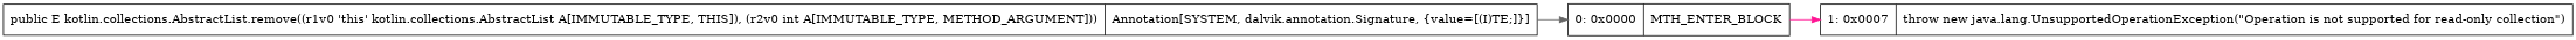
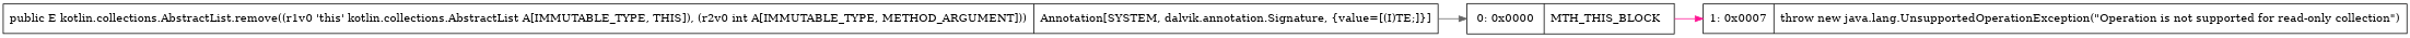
  digraph {
    rankdir=LR
    node [shape=record]
-   n1 [label="{0\:\ 0x0000|MTH_ENTER_BLOCK\l}"]
+   n1 [label="{0\:\ 0x0000|MTH_THIS_BLOCK\l}"]
    n2 [label="{1\:\ 0x0007|throw new java.lang.UnsupportedOperationException(\"Operation is not supported for read\-only collection\")\l}"]
    n3 [label="{public E kotlin.collections.AbstractList.remove((r1v0 'this' kotlin.collections.AbstractList A[IMMUTABLE_TYPE, THIS]), (r2v0 int A[IMMUTABLE_TYPE, METHOD_ARGUMENT]))  | Annotation[SYSTEM, dalvik.annotation.Signature, \{value=[(I)TE;]\}]\l}"]
    n1 -> n2 [color=deeppink]
    n3 -> n1 [color=gray40]
  }
